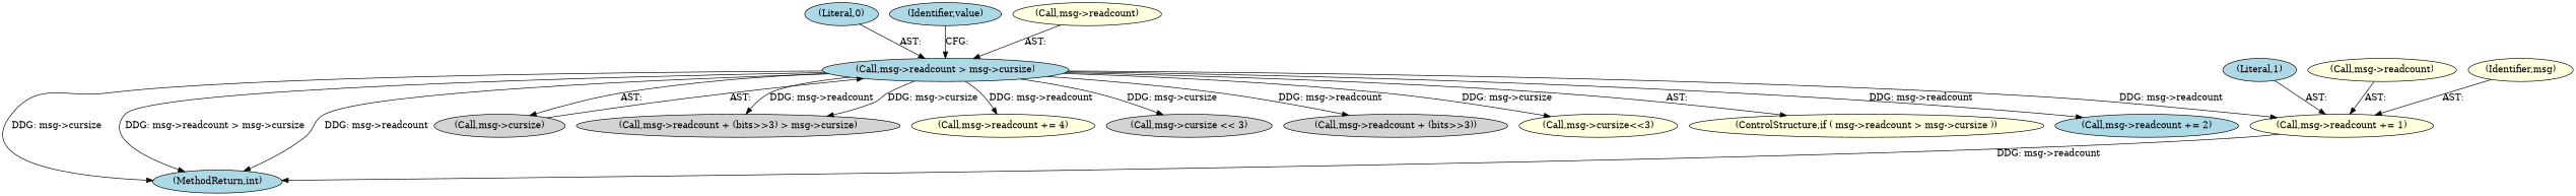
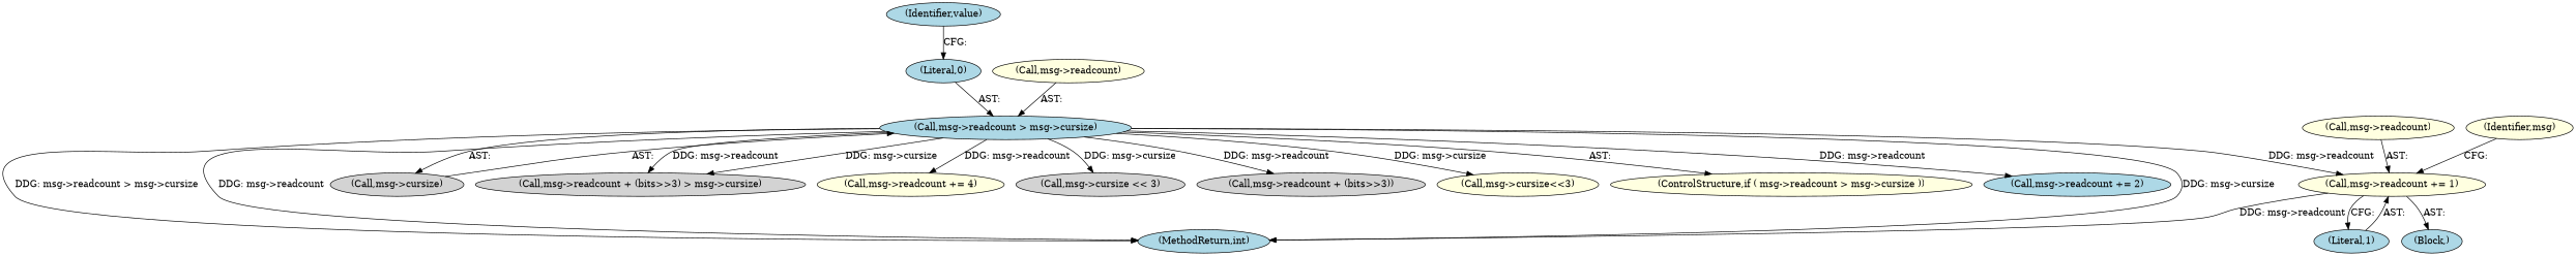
  digraph {
    node [fillcolor=lightyellow style=filled]
    n1 [label="(Call,msg->readcount += 1)"]
    n2 [fillcolor=lightblue label="(MethodReturn,int)"]
    n3 [fillcolor=lightblue label="(Literal,1)"]
+   n4 [fillcolor=lightblue label="(Block,)"]
    n5 [fillcolor=lightblue label="(Call,msg->readcount > msg->cursize)"]
    n6 [fillcolor=lightgrey label="(Call,msg->cursize)"]
    n7 [fillcolor=lightgrey label="(Call,msg->readcount + (bits>>3) > msg->cursize)"]
    n8 [label="(Call,msg->readcount += 4)"]
    n9 [fillcolor=lightgrey label="(Call,msg->cursize << 3)"]
    n10 [fillcolor=lightgrey label="(Call,msg->readcount + (bits>>3))"]
    n11 [label="(Call,msg->cursize<<3)"]
    n12 [label="(ControlStructure,if ( msg->readcount > msg->cursize ))"]
    n13 [fillcolor=lightblue label="(Call,msg->readcount += 2)"]
    n14 [label="(Call,msg->readcount)"]
    n15 [fillcolor=lightblue label="(Literal,0)"]
    n16 [fillcolor=lightblue label="(Identifier,value)"]
    n17 [label="(Call,msg->readcount)"]
    n18 [label="(Identifier,msg)"]
    n1 -> n2 [label="DDG: msg->readcount"]
+   n1 -> n3 [label="CFG: "]
+   n1 -> n4 [label="AST: "]
    n3 -> n1 [label="AST: "]
    n5 -> n1 [label="DDG: msg->readcount"]
    n5 -> n2 [label="DDG: msg->cursize"]
    n5 -> n2 [label="DDG: msg->readcount > msg->cursize"]
    n5 -> n2 [label="DDG: msg->readcount"]
    n5 -> n6 [label="AST: "]
    n5 -> n7 [label="DDG: msg->readcount"]
    n5 -> n7 [label="DDG: msg->cursize"]
    n5 -> n8 [label="DDG: msg->readcount"]
    n5 -> n9 [label="DDG: msg->cursize"]
    n5 -> n10 [label="DDG: msg->readcount"]
    n5 -> n11 [label="DDG: msg->cursize"]
    n5 -> n12 [label="AST: "]
    n5 -> n13 [label="DDG: msg->readcount"]
    n6 -> n5 [label="AST: "]
    n14 -> n1 [label="AST: "]
    n15 -> n5 [label="AST: "]
-   n16 -> n5 [label="CFG: "]
+   n16 -> n15 [label="CFG: "]
    n17 -> n5 [label="AST: "]
-   n18 -> n1 [label="AST: "]
+   n18 -> n1 [label="CFG: "]
  }
